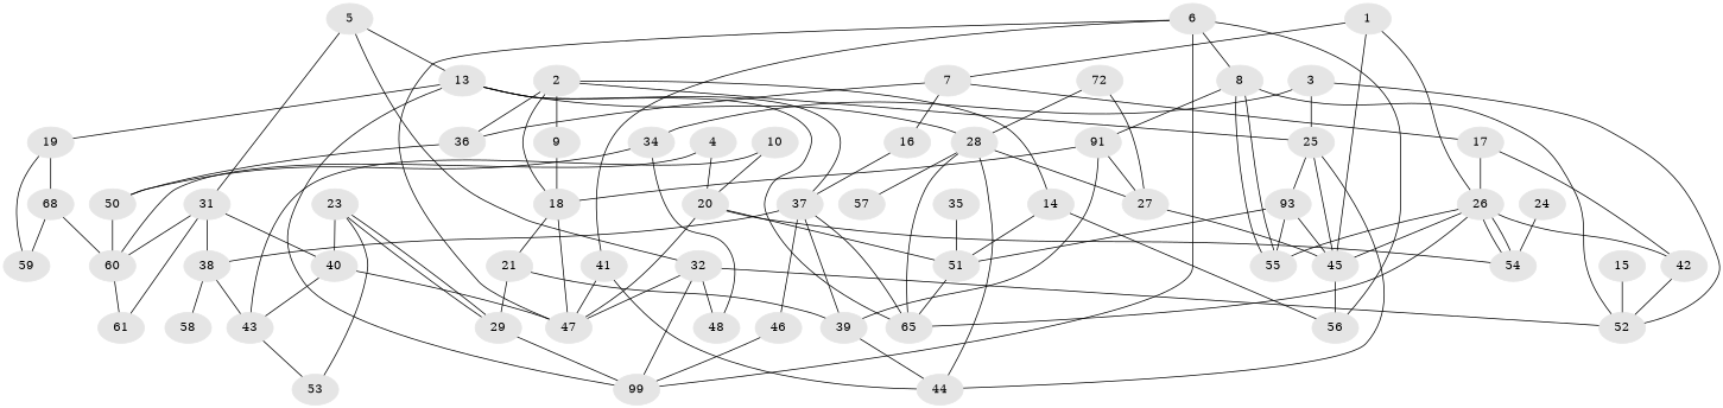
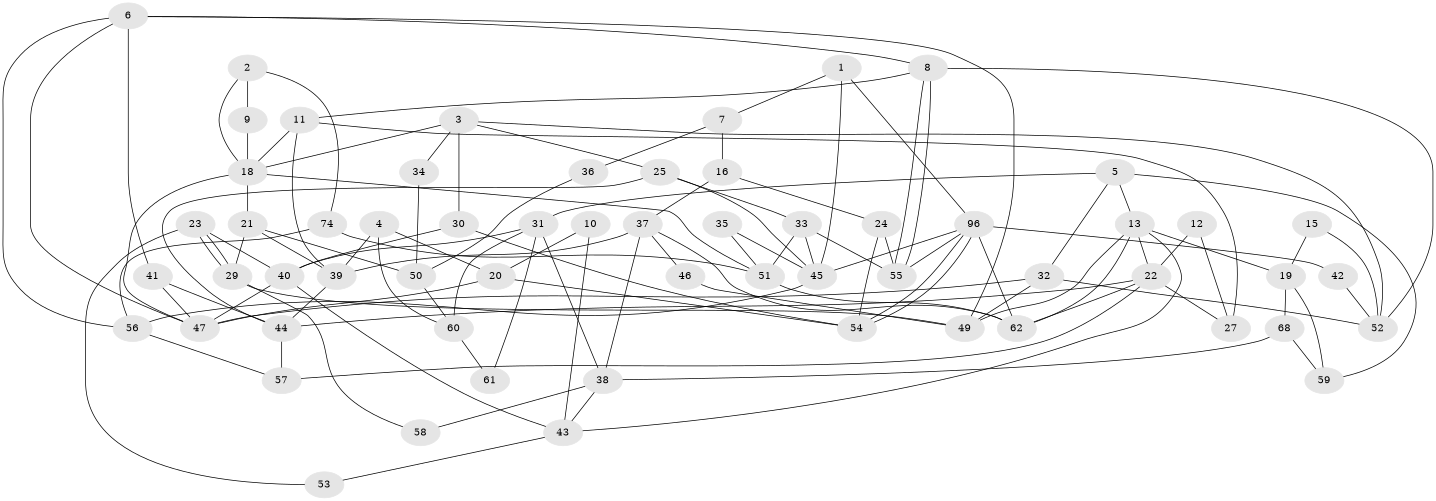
  graph {
    node [color=gray90 style=filled]
    1
    7
-   26
+   26 [label=96]
    45
    36
    16
-   17
    55
-   62 [label=65]
+   62
    42
    54
    56
    2
    9
-   14
+   14 [label=74]
    18
    25
    51
    47
    21
    44
-   33 [label=93]
+   33
    50
    3
+   30
    34
    52
    40
-   48
    4
    20
    39
    60
    61
    5
    13
    31
    32
    59
-   49 [label=99]
+   49
    43
-   22 [label=28]
+   22
    19
    38
    6
    8
    41
-   11 [label=91]
+   11
    57
    24
    37
    27
    10
    53
-   12 [label=72]
+   12
    n56 [label=68]
    15
    46
    29
    58
    23
    35
    1 -- 7
    1 -- 26
    1 -- 45
    7 -- 36
    7 -- 16
-   7 -- 17
    26 -- 45
    26 -- 55
    26 -- 62
    26 -- 42
    26 -- 54
    26 -- 54
    45 -- 56
    36 -- 50
+   16 -- 24
    16 -- 37
-   17 -- 26
-   17 -- 42
    42 -- 52
-   2 -- 36
+   56 -- 57
    2 -- 9
    2 -- 14
    2 -- 18
-   2 -- 25
    9 -- 18
    14 -- 56
    14 -- 51
-   20 -- 51
+   18 -- 51
    18 -- 47
    18 -- 21
    25 -- 45
    25 -- 44
    25 -- 33
    51 -- 62
+   21 -- 50
    21 -- 39
    21 -- 29
+   44 -- 57
    33 -- 45
    33 -- 55
    33 -- 51
    50 -- 60
+   3 -- 18
    3 -- 25
+   3 -- 30
    3 -- 34
    3 -- 52
+   30 -- 54
+   30 -- 40
    34 -- 50
-   34 -- 48
    40 -- 47
    40 -- 43
    4 -- 20
+   4 -- 39
    4 -- 60
    20 -- 54
    20 -- 47
    39 -- 44
    60 -- 61
    5 -- 13
    5 -- 31
    5 -- 32
+   5 -- 59
    13 -- 62
    13 -- 49
-   13 -- 37
+   13 -- 43
    13 -- 22
    13 -- 19
    31 -- 40
    31 -- 60
    31 -- 61
    31 -- 38
    32 -- 47
    32 -- 52
-   32 -- 48
    32 -- 49
    43 -- 53
    22 -- 62
    22 -- 44
    22 -- 57
    22 -- 27
    19 -- 59
    19 -- n56
    38 -- 43
    38 -- 58
    6 -- 56
    6 -- 47
    6 -- 49
    6 -- 8
    6 -- 41
    8 -- 55
    8 -- 55
    8 -- 52
    8 -- 11
    41 -- 47
    41 -- 44
    11 -- 18
    11 -- 39
    11 -- 27
+   24 -- 55
    24 -- 54
    37 -- 62
    37 -- 39
    37 -- 38
    37 -- 46
    10 -- 20
    10 -- 43
    12 -- 22
    12 -- 27
    n56 -- 59
-   n56 -- 60
+   n56 -- 38
    15 -- 52
+   15 -- 19
    46 -- 49
    29 -- 49
+   29 -- 58
    23 -- 40
    23 -- 53
    23 -- 29
    23 -- 29
-   27 -- 45
+   35 -- 45
    35 -- 51
  }
